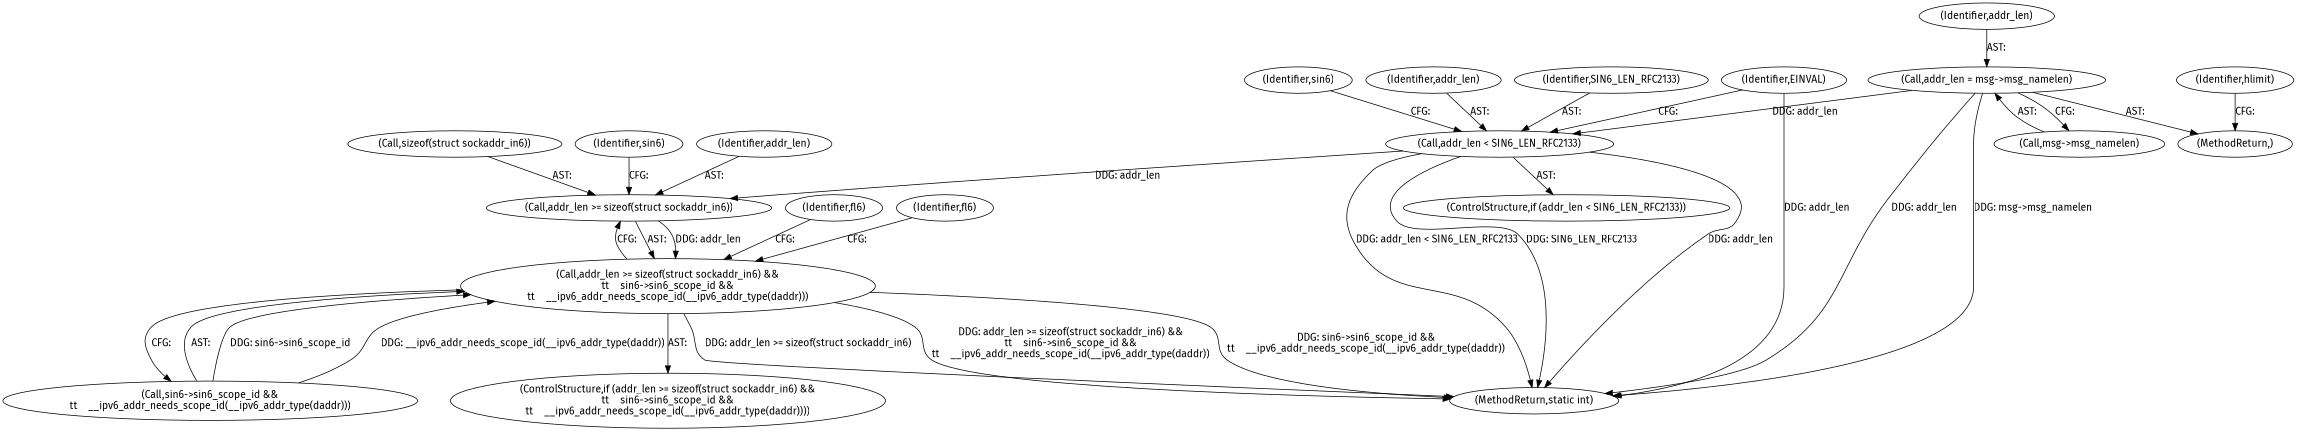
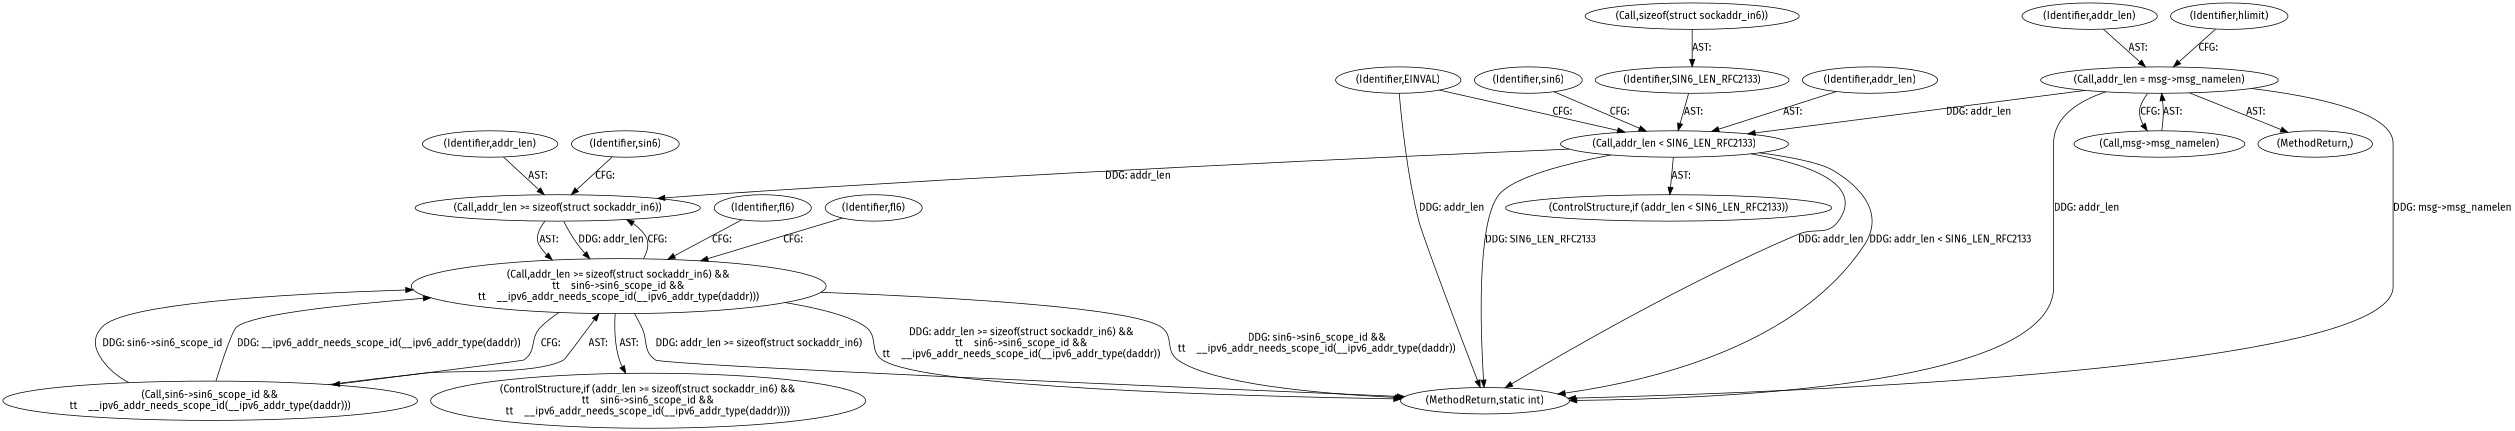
  digraph {
    fontname="Fira Sans"
    node [fontname="Fira Sans"]
    edge [fontname="Fira Sans"]
    n1 [label="(Call,addr_len >= sizeof(struct sockaddr_in6))"]
    n2 [label="(Call,addr_len >= sizeof(struct sockaddr_in6) &&\n\t\t    sin6->sin6_scope_id &&\n\t\t    __ipv6_addr_needs_scope_id(__ipv6_addr_type(daddr)))"]
    n3 [label="(MethodReturn,static int)"]
    n4 [label="(Call,sin6->sin6_scope_id &&\n\t\t    __ipv6_addr_needs_scope_id(__ipv6_addr_type(daddr)))"]
    n5 [label="(ControlStructure,if (addr_len >= sizeof(struct sockaddr_in6) &&\n\t\t    sin6->sin6_scope_id &&\n\t\t    __ipv6_addr_needs_scope_id(__ipv6_addr_type(daddr))))"]
    n6 [label="(Call,sizeof(struct sockaddr_in6))"]
    n7 [label="(Call,addr_len < SIN6_LEN_RFC2133)"]
    n8 [label="(ControlStructure,if (addr_len < SIN6_LEN_RFC2133))"]
    n9 [label="(Identifier,SIN6_LEN_RFC2133)"]
    n10 [label="(Call,addr_len = msg->msg_namelen)"]
    n11 [label="(MethodReturn,)"]
    n12 [label="(Call,msg->msg_namelen)"]
    n13 [label="(Identifier,addr_len)"]
    n14 [label="(Identifier,hlimit)"]
    n15 [label="(Identifier,fl6)"]
    n16 [label="(Identifier,sin6)"]
    n17 [label="(Identifier,sin6)"]
    n18 [label="(Identifier,addr_len)"]
    n19 [label="(Identifier,EINVAL)"]
    n20 [label="(Identifier,addr_len)"]
    n21 [label="(Identifier,fl6)"]
    n1 -> n2 [label="AST: "]
    n1 -> n2 [label="DDG: addr_len"]
    n2 -> n1 [label="CFG: "]
    n2 -> n3 [label="DDG: addr_len >= sizeof(struct sockaddr_in6) &&\n\t\t    sin6->sin6_scope_id &&\n\t\t    __ipv6_addr_needs_scope_id(__ipv6_addr_type(daddr))"]
    n2 -> n3 [label="DDG: sin6->sin6_scope_id &&\n\t\t    __ipv6_addr_needs_scope_id(__ipv6_addr_type(daddr))"]
    n2 -> n3 [label="DDG: addr_len >= sizeof(struct sockaddr_in6)"]
    n2 -> n4 [label="CFG: "]
    n2 -> n5 [label="AST: "]
    n4 -> n2 [label="AST: "]
    n4 -> n2 [label="DDG: sin6->sin6_scope_id"]
    n4 -> n2 [label="DDG: __ipv6_addr_needs_scope_id(__ipv6_addr_type(daddr))"]
-   n6 -> n1 [label="AST: "]
+   n6 -> n9 [label="AST: "]
    n7 -> n1 [label="DDG: addr_len"]
    n7 -> n3 [label="DDG: addr_len"]
    n7 -> n3 [label="DDG: addr_len < SIN6_LEN_RFC2133"]
    n7 -> n3 [label="DDG: SIN6_LEN_RFC2133"]
    n7 -> n8 [label="AST: "]
    n9 -> n7 [label="AST: "]
    n10 -> n3 [label="DDG: addr_len"]
    n10 -> n3 [label="DDG: msg->msg_namelen"]
    n10 -> n7 [label="DDG: addr_len"]
    n10 -> n11 [label="AST: "]
    n10 -> n12 [label="CFG: "]
    n12 -> n10 [label="AST: "]
    n13 -> n7 [label="AST: "]
-   n14 -> n11 [label="CFG: "]
+   n14 -> n10 [label="CFG: "]
    n15 -> n2 [label="CFG: "]
    n16 -> n7 [label="CFG: "]
    n17 -> n1 [label="CFG: "]
    n18 -> n10 [label="AST: "]
    n19 -> n3 [label="DDG: addr_len"]
    n19 -> n7 [label="CFG: "]
    n20 -> n1 [label="AST: "]
    n21 -> n2 [label="CFG: "]
  }
